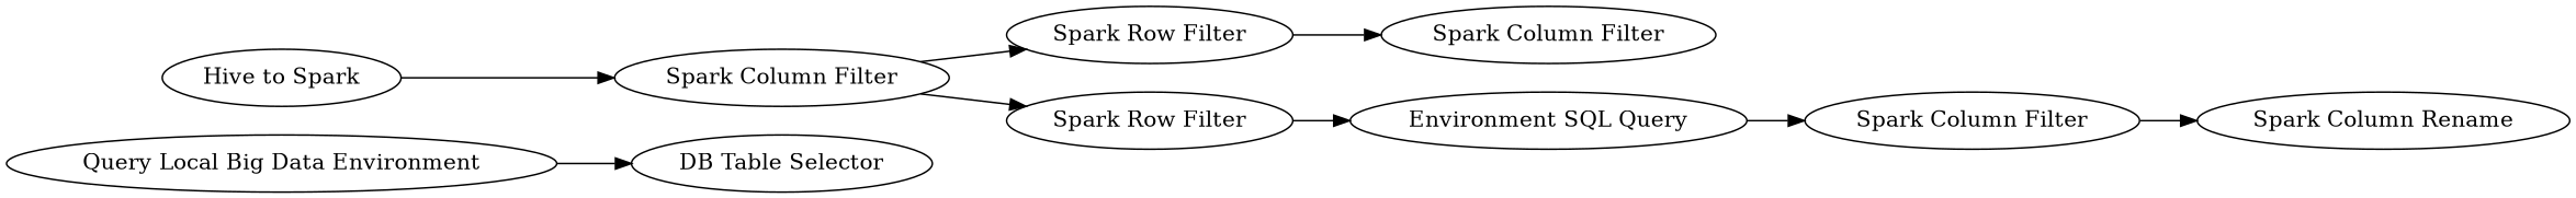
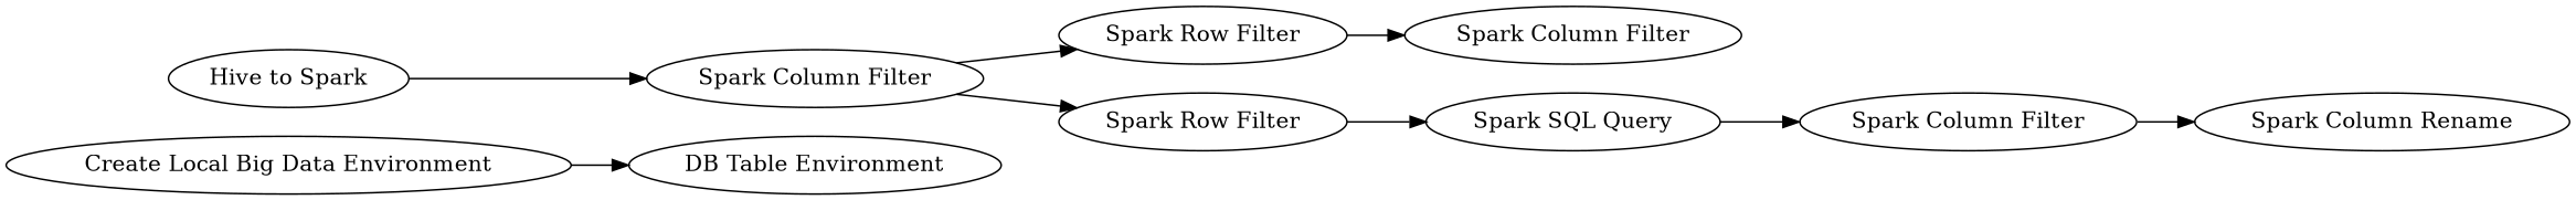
  digraph {
    rankdir=LR
-   n1 [label="DB Table Selector"]
+   n1 [label="DB Table Environment"]
    n2 [label="Hive to Spark"]
    n3 [label="Spark Column Filter"]
    n4 [label="Spark Row Filter"]
    n5 [label="Spark Row Filter"]
    n6 [label="Spark Column Filter"]
-   n7 [label="Query Local Big Data Environment"]
-   n8 [label="Environment SQL Query"]
+   n7 [label="Create Local Big Data Environment"]
+   n8 [label="Spark SQL Query"]
    n9 [label="Spark Column Filter"]
    n10 [label="Spark Column Rename"]
    n2 -> n3
    n3 -> n4
    n3 -> n5
    n4 -> n6
    n5 -> n8
    n7 -> n1
    n8 -> n9
    n9 -> n10
  }
